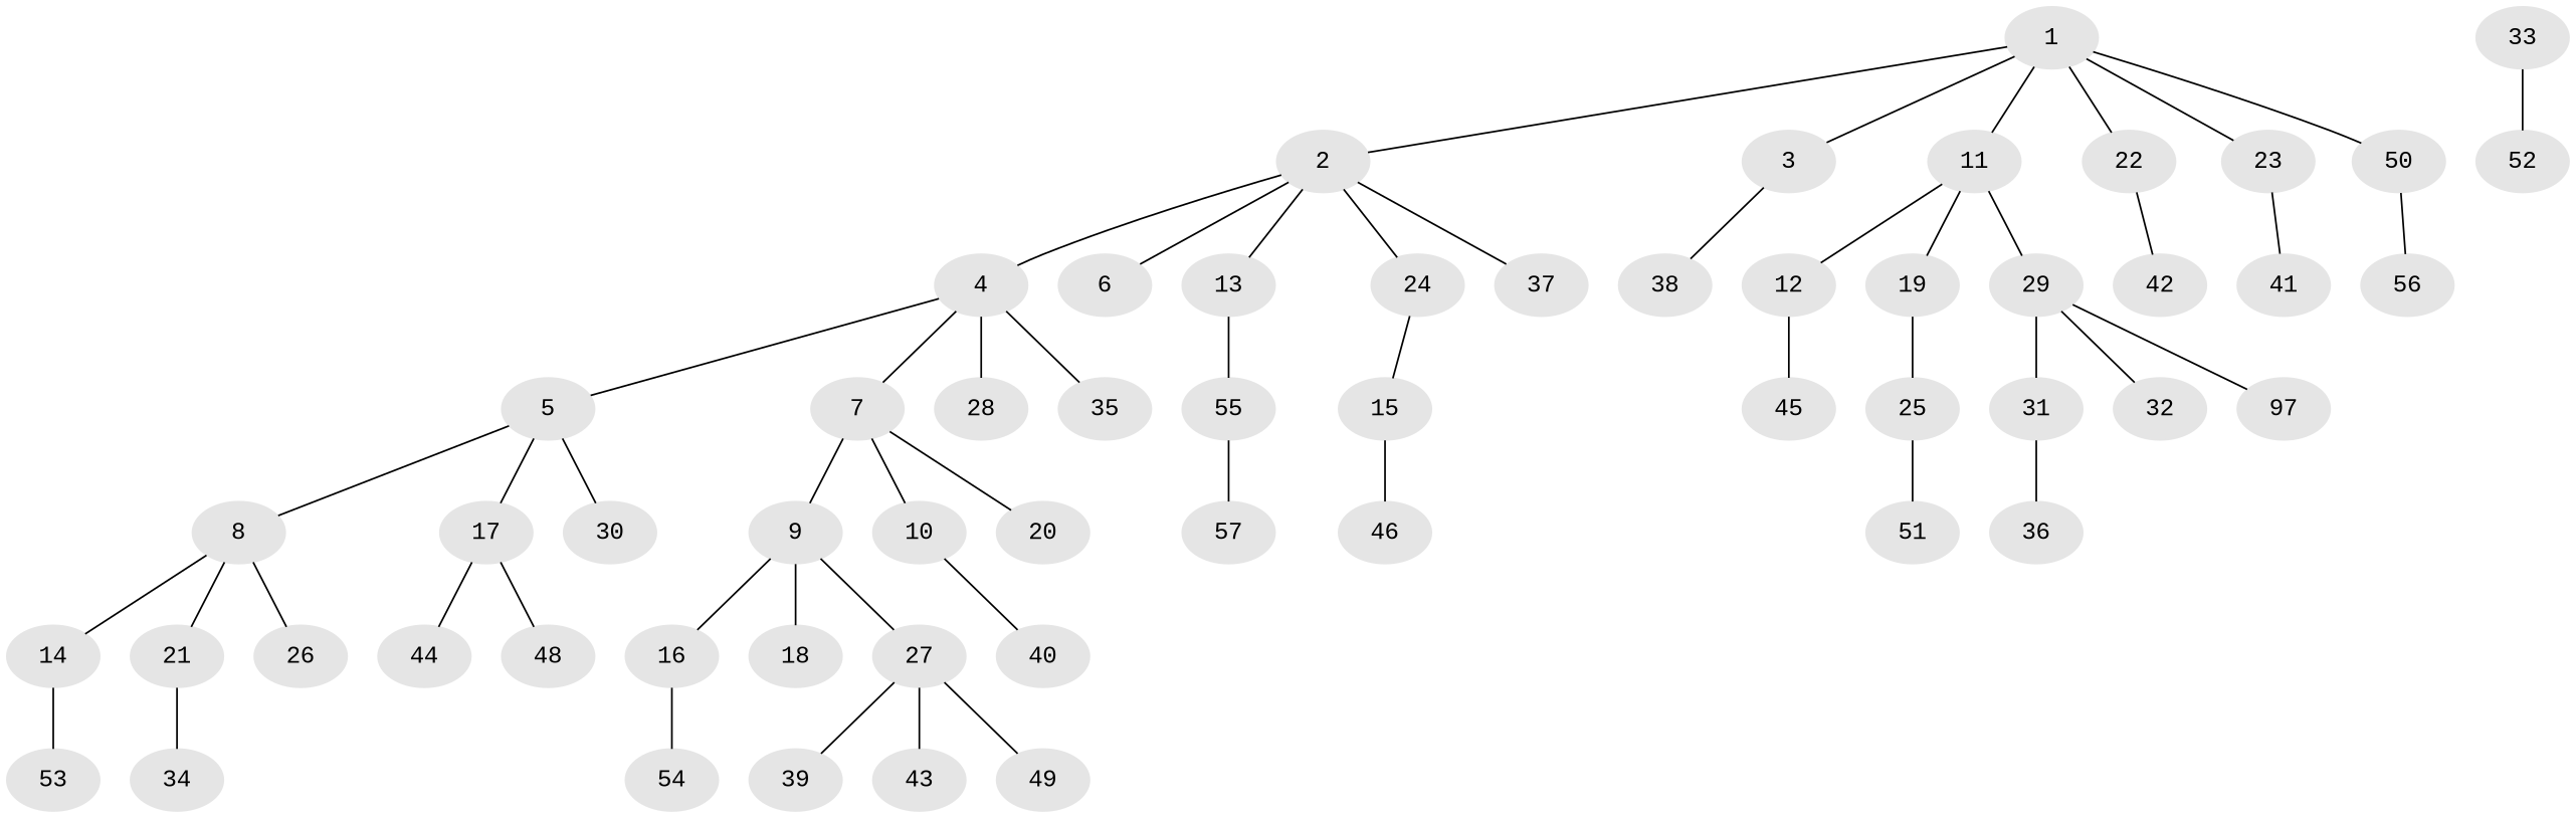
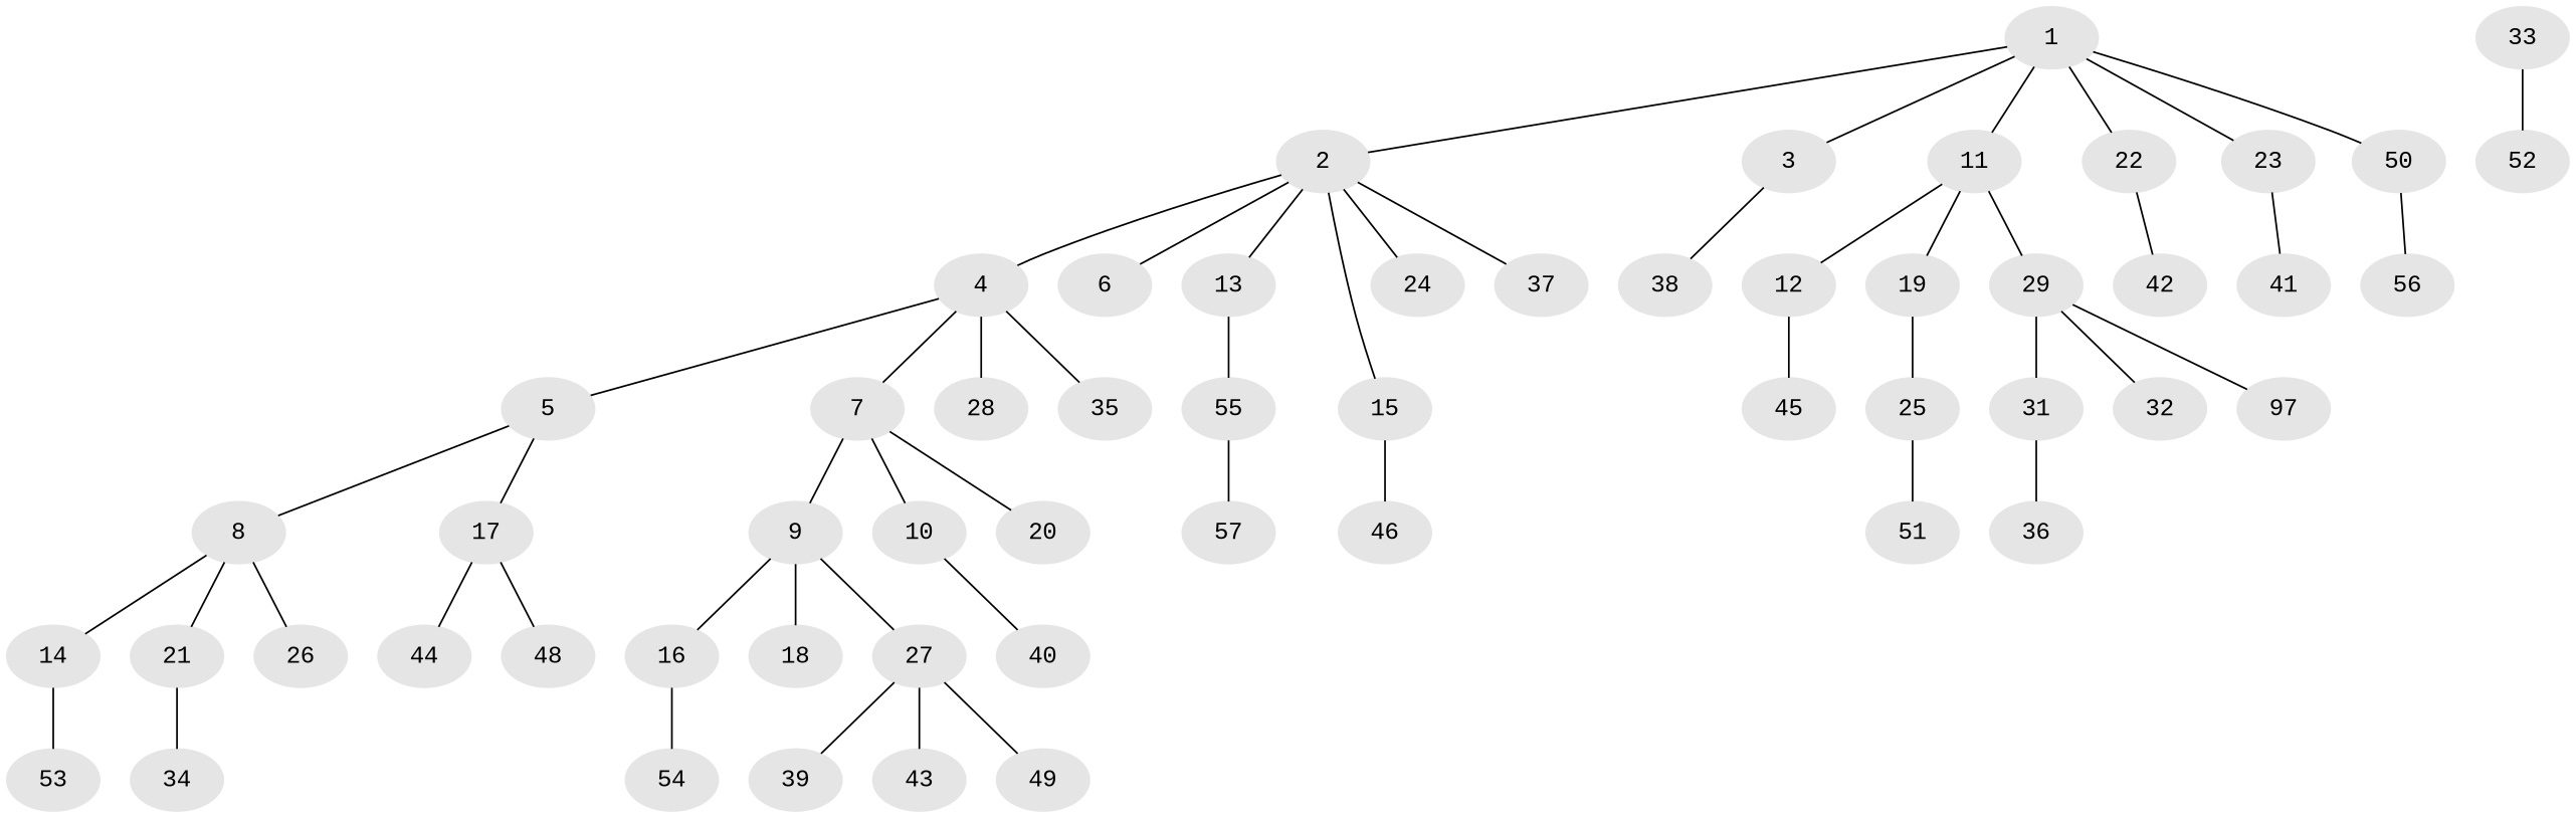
  graph {
    fontname="Liberation Mono"
    node [color=gray90 fontname="Liberation Mono" style=filled]
    edge [fontname="Liberation Mono"]
    1
    2
    3
    11
    22
    23
    50
    4
    6
    13
    15
    24
    37
    38
    12
    19
    29
    42
    41
    56
    5
    7
    28
    35
    55
    46
    8
    17
-   30
    9
    10
    20
    14
    21
    26
    44
    48
    16
    18
    27
    40
    53
    34
    54
    39
    43
    49
    45
    25
    31
    32
    n52 [label=97]
    57
    51
    36
    33
    52
    1 -- 2
    1 -- 3
    1 -- 11
    1 -- 22
    1 -- 23
    1 -- 50
    2 -- 4
    2 -- 6
    2 -- 13
-   24 -- 15
+   2 -- 15
    2 -- 24
    2 -- 37
    3 -- 38
    11 -- 12
    11 -- 19
    11 -- 29
    22 -- 42
    23 -- 41
    50 -- 56
    4 -- 5
    4 -- 7
    4 -- 28
    4 -- 35
    13 -- 55
    15 -- 46
    12 -- 45
    19 -- 25
    29 -- 31
    29 -- 32
    29 -- n52
    5 -- 8
    5 -- 17
-   5 -- 30
    7 -- 9
    7 -- 10
    7 -- 20
    55 -- 57
    8 -- 14
    8 -- 21
    8 -- 26
    17 -- 44
    17 -- 48
    9 -- 16
    9 -- 18
    9 -- 27
    10 -- 40
    14 -- 53
    21 -- 34
    16 -- 54
    27 -- 39
    27 -- 43
    27 -- 49
    25 -- 51
    31 -- 36
    33 -- 52
  }
